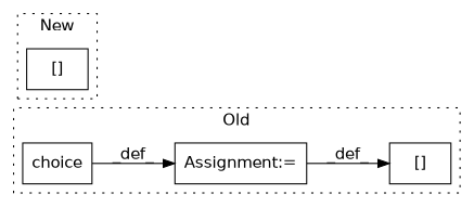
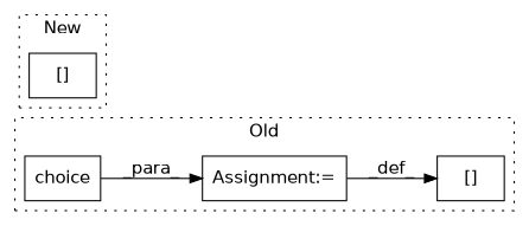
  digraph {
    rankdir=LR
    fontname="DejaVu Sans"
    node [a=2 shape=box fontname="DejaVu Sans"]
    edge [fontname="DejaVu Sans"]
    n1 [a=32 l="7,1" label=choice s="15256,15272"]
    n2 [a=7 l=1 label="Assignment:=" s=15248]
    n3 [l="14,1" label="[]" s="15228,15247"]
    n4 [l="10,1" label="[]" s="15245,15263"]
    subgraph cluster_1 {
      label=Old
      style=dotted
      n1
      n2
      n3
    }
    subgraph cluster_2 {
      label=New
      style=dotted
      n4
    }
-   n1 -> n2 [label=_def_]
+   n1 -> n2 [label=_para_]
    n2 -> n3 [label=_def_]
  }
